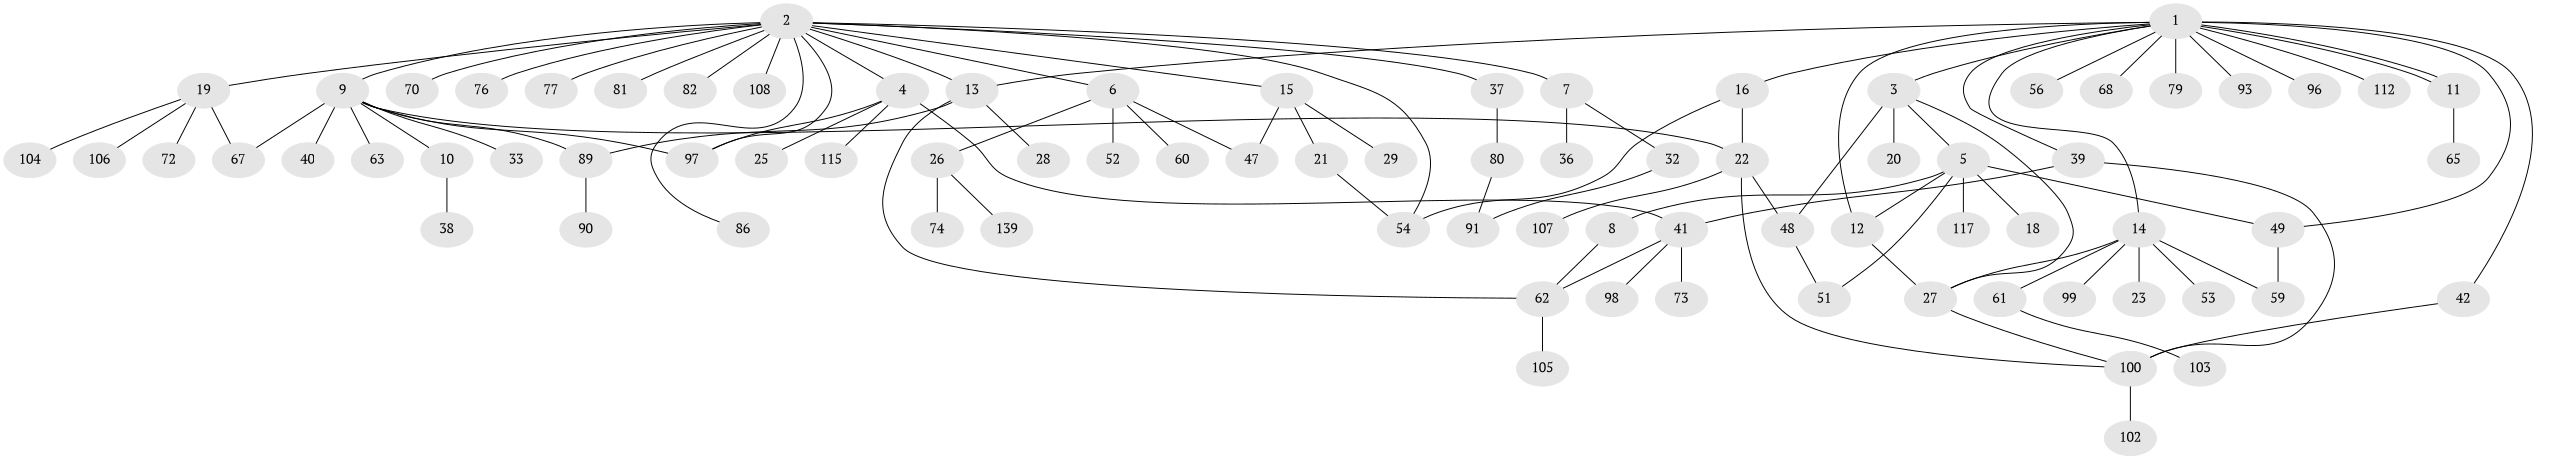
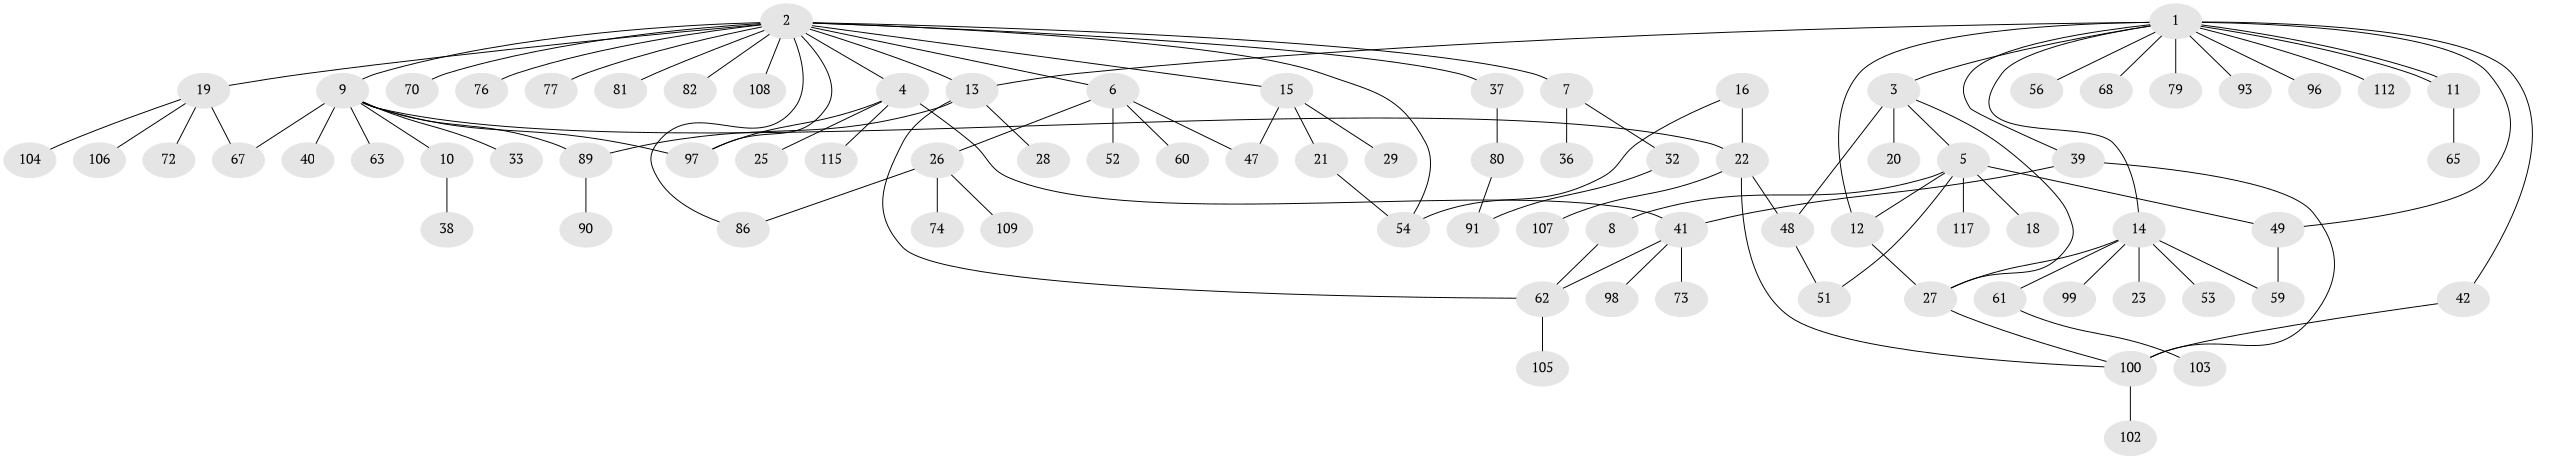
  graph {
    fontname="PT Serif"
    node [color=gray90 fontname="PT Serif" style=filled]
    edge [fontname="PT Serif"]
    1 [super="+83"]
    3
    11 [super="+30"]
    12 [super="+45"]
    13 [super="+87"]
    14 [super="+71"]
    16
    39 [super="+64"]
    42
    49 [super="+55"]
    56
    68
    79
    93
    96
    112
    2 [super="+35"]
    4 [super="+17"]
    6 [super="+116"]
    7 [super="+24"]
    9 [super="+75"]
    15 [super="+88"]
    19 [super="+50"]
    37 [super="+57"]
    54 [super="+66"]
    70
    76
    77
    81
    82
    86
    97
    108
    5 [super="+111"]
    20 [super="+44"]
    27 [super="+58"]
    48
    65
    62 [super="+94"]
    89 [super="+92"]
    28
    23
    53
    59
    61 [super="+85"]
    99
    22 [super="+34"]
    41 [super="+43"]
    100 [super="+113"]
    25
    115
    26 [super="+78"]
    47
    52
    60
    32
    36
    10 [super="+95"]
    33
    40 [super="+84"]
    63 [super="+110"]
    67 [super="+69"]
    21
    29
    72
    104 [super="+114"]
    106
    80 [super="+101"]
    8 [super="+31"]
    18
    51
    117
    73
    98
    74
-   109 [label=139]
+   109
    91
    105
    38 [super="+46"]
    107
    90
    103
    102
    1 -- 3
    1 -- 11
    1 -- 11
    1 -- 12
    1 -- 13
    1 -- 14
-   1 -- 16
    1 -- 39
    1 -- 42
    1 -- 49 [weight=2]
    1 -- 56
    1 -- 68
    1 -- 79
    1 -- 93
    1 -- 96
    1 -- 112
    3 -- 5
    3 -- 20
    3 -- 27
    3 -- 48
    11 -- 65
    12 -- 27
    13 -- 62
    13 -- 89
    13 -- 28
    14 -- 27
    14 -- 23
    14 -- 53
    14 -- 59
    14 -- 61
    14 -- 99
    16 -- 54
    16 -- 22
    39 -- 41
    39 -- 100 [weight=2]
    42 -- 100
    49 -- 59
    2 -- 13
    2 -- 4
    2 -- 6
    2 -- 7
    2 -- 9
    2 -- 15
    2 -- 19 [weight=2]
    2 -- 37
    2 -- 54
    2 -- 70
    2 -- 76
    2 -- 77
    2 -- 81
    2 -- 82
    2 -- 86
    2 -- 97
    2 -- 108
    4 -- 97
    4 -- 41
    4 -- 25
    4 -- 115
    6 -- 26
    6 -- 47
    6 -- 52
    6 -- 60
    7 -- 32
    7 -- 36
    9 -- 97
    9 -- 89
    9 -- 22
    9 -- 10
    9 -- 33
    9 -- 40
    9 -- 63
    9 -- 67
    15 -- 47
    15 -- 21
    15 -- 29
    19 -- 67
    19 -- 72
    19 -- 104
    19 -- 106
    37 -- 80
    5 -- 12
    5 -- 49
    5 -- 8
    5 -- 18
    5 -- 51
    5 -- 117
    27 -- 100
    48 -- 51
    62 -- 105
    89 -- 90
    61 -- 103
    22 -- 48
    22 -- 100
    22 -- 107
    41 -- 62
    41 -- 73
    41 -- 98
    100 -- 102
+   26 -- 86
    26 -- 74
    26 -- 109
    32 -- 91
    10 -- 38
    21 -- 54
    80 -- 91
    8 -- 62
  }
